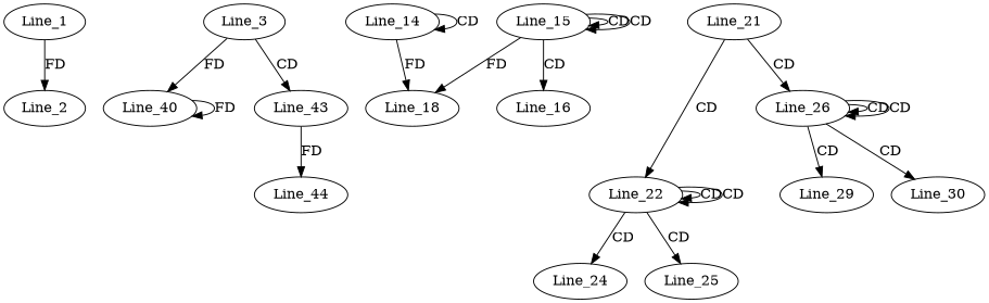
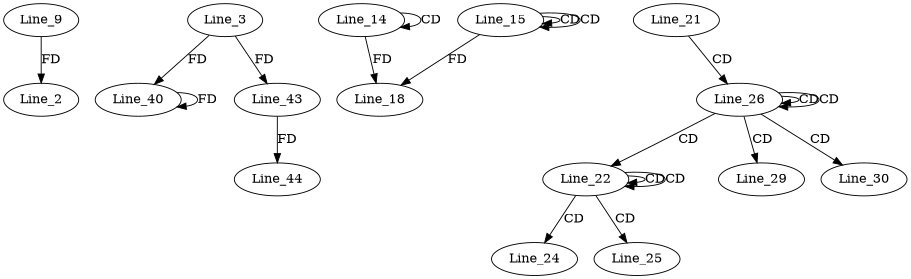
  digraph {
-   Line_1
+   Line_1 [label=Line_9]
    Line_2
    Line_3
    Line_40
    Line_43
    Line_44
    Line_14
    Line_18
    Line_15
-   Line_16
    Line_21
    Line_22
    n13 [label=Line_26]
    Line_24
    Line_25
    Line_29
    Line_30
    Line_1 -> Line_2 [label=FD]
    Line_3 -> Line_40 [label=FD]
-   Line_3 -> Line_43 [label=CD]
+   Line_3 -> Line_43 [label=FD]
    Line_40 -> Line_40 [label=FD]
    Line_43 -> Line_44 [label=FD]
    Line_14 -> Line_14 [label=CD]
    Line_14 -> Line_18 [label=FD]
    Line_15 -> Line_18 [label=FD]
    Line_15 -> Line_15 [label=CD]
    Line_15 -> Line_15 [label=CD]
-   Line_15 -> Line_16 [label=CD]
-   Line_21 -> Line_22 [label=CD]
+   n13 -> Line_22 [label=CD]
    Line_21 -> n13 [label=CD]
    Line_22 -> Line_22 [label=CD]
    Line_22 -> Line_22 [label=CD]
    Line_22 -> Line_24 [label=CD]
    Line_22 -> Line_25 [label=CD]
    n13 -> n13 [label=CD]
    n13 -> n13 [label=CD]
    n13 -> Line_29 [label=CD]
    n13 -> Line_30 [label=CD]
  }
